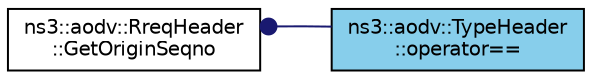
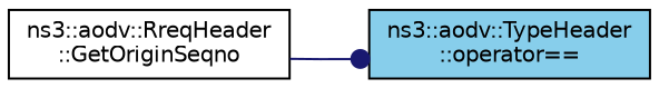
  digraph {
    rankdir=LR
    node [color=black fontname=Helvetica fontsize=10 shape=record style=filled]
    n1 [fillcolor=white fontcolor=black height=0.2 label="ns3::aodv::RreqHeader\l::GetOriginSeqno" width=0.4]
    n2 [fillcolor=skyblue height=0.2 label="ns3::aodv::TypeHeader\l::operator==" width=0.4]
-   n2 -> n1 [color=midnightblue fontname=Helvetica fontsize=10 labelfontname=Helvetica labelfontsize=10 style=solid arrowhead=dot]
+   n1 -> n2 [color=midnightblue fontname=Helvetica fontsize=10 labelfontname=Helvetica labelfontsize=10 style=solid arrowhead=dot]
  }
